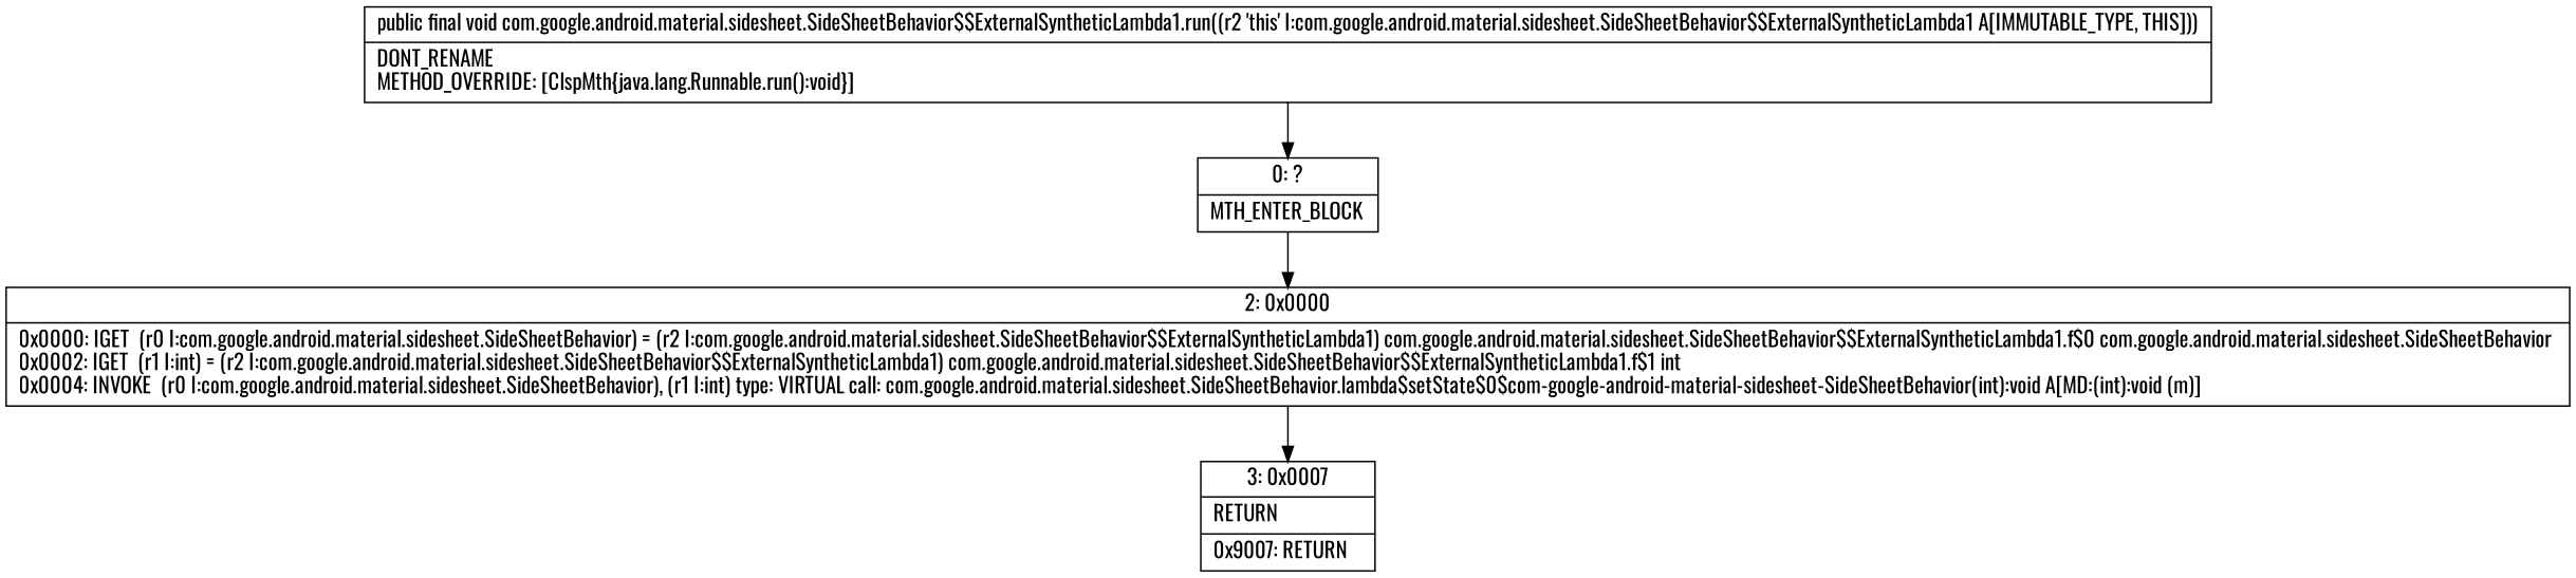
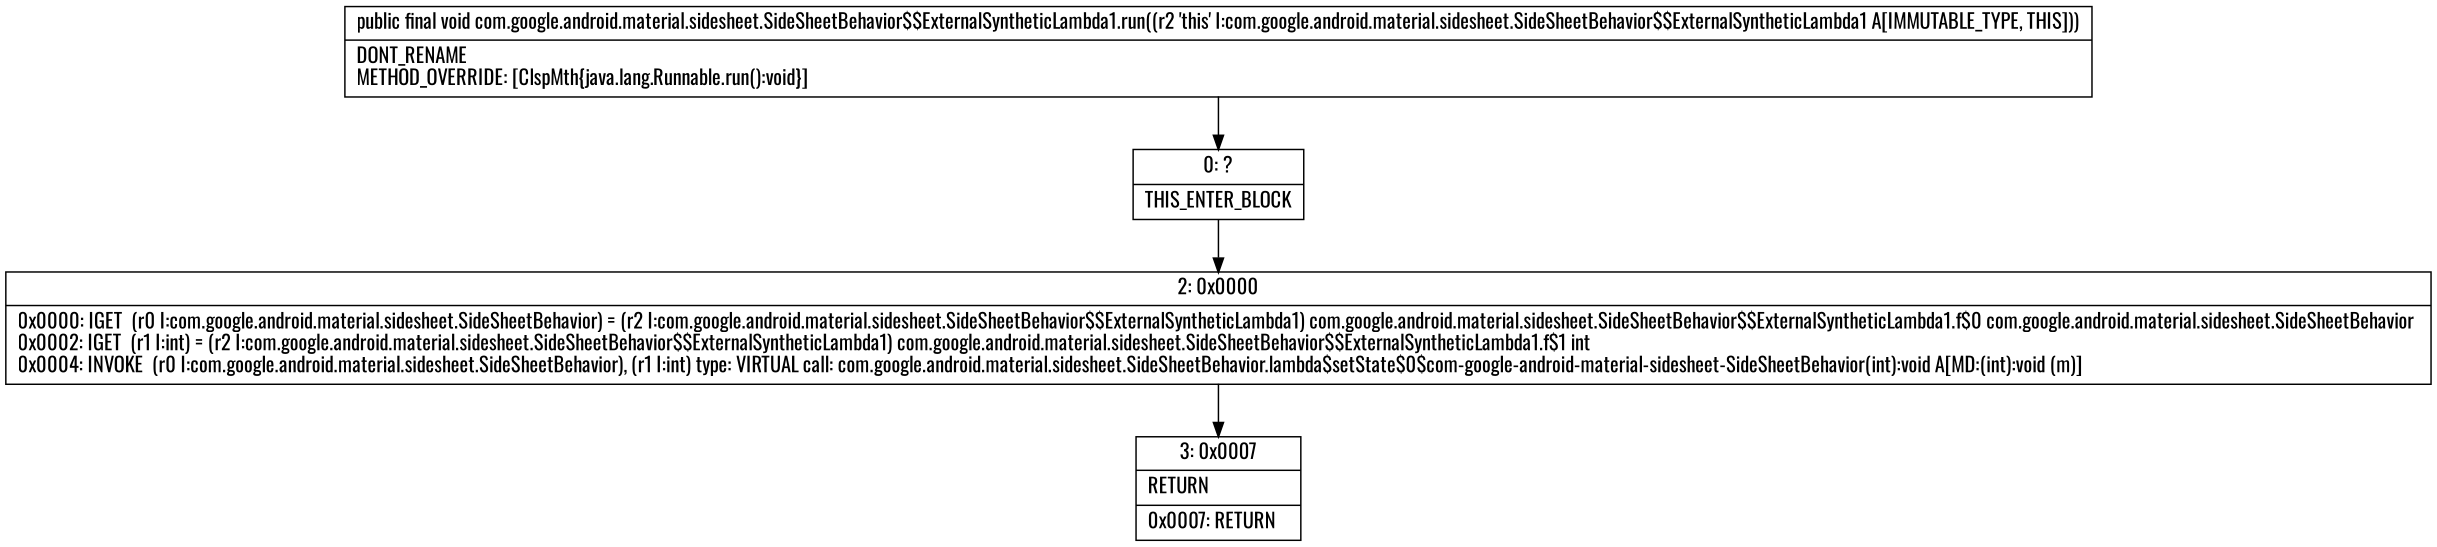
  digraph {
    fontname=Oswald
    node [fontname=Oswald shape=record]
    edge [fontname=Oswald]
-   n1 [label="{0\:\ ?|MTH_ENTER_BLOCK\l}"]
+   n1 [label="{0\:\ ?|THIS_ENTER_BLOCK\l}"]
    n2 [label="{2\:\ 0x0000|0x0000: IGET  (r0 I:com.google.android.material.sidesheet.SideSheetBehavior) = (r2 I:com.google.android.material.sidesheet.SideSheetBehavior$$ExternalSyntheticLambda1) com.google.android.material.sidesheet.SideSheetBehavior$$ExternalSyntheticLambda1.f$0 com.google.android.material.sidesheet.SideSheetBehavior \l0x0002: IGET  (r1 I:int) = (r2 I:com.google.android.material.sidesheet.SideSheetBehavior$$ExternalSyntheticLambda1) com.google.android.material.sidesheet.SideSheetBehavior$$ExternalSyntheticLambda1.f$1 int \l0x0004: INVOKE  (r0 I:com.google.android.material.sidesheet.SideSheetBehavior), (r1 I:int) type: VIRTUAL call: com.google.android.material.sidesheet.SideSheetBehavior.lambda$setState$0$com\-google\-android\-material\-sidesheet\-SideSheetBehavior(int):void A[MD:(int):void (m)]\l}"]
-   n3 [label="{3\:\ 0x0007|RETURN\l|0x9007: RETURN   \l}"]
+   n3 [label="{3\:\ 0x0007|RETURN\l|0x0007: RETURN   \l}"]
    n4 [label="{public final void com.google.android.material.sidesheet.SideSheetBehavior$$ExternalSyntheticLambda1.run((r2 'this' I:com.google.android.material.sidesheet.SideSheetBehavior$$ExternalSyntheticLambda1 A[IMMUTABLE_TYPE, THIS]))  | DONT_RENAME\lMETHOD_OVERRIDE: [ClspMth\{java.lang.Runnable.run():void\}]\l}"]
    n1 -> n2
    n2 -> n3
    n4 -> n1
  }
